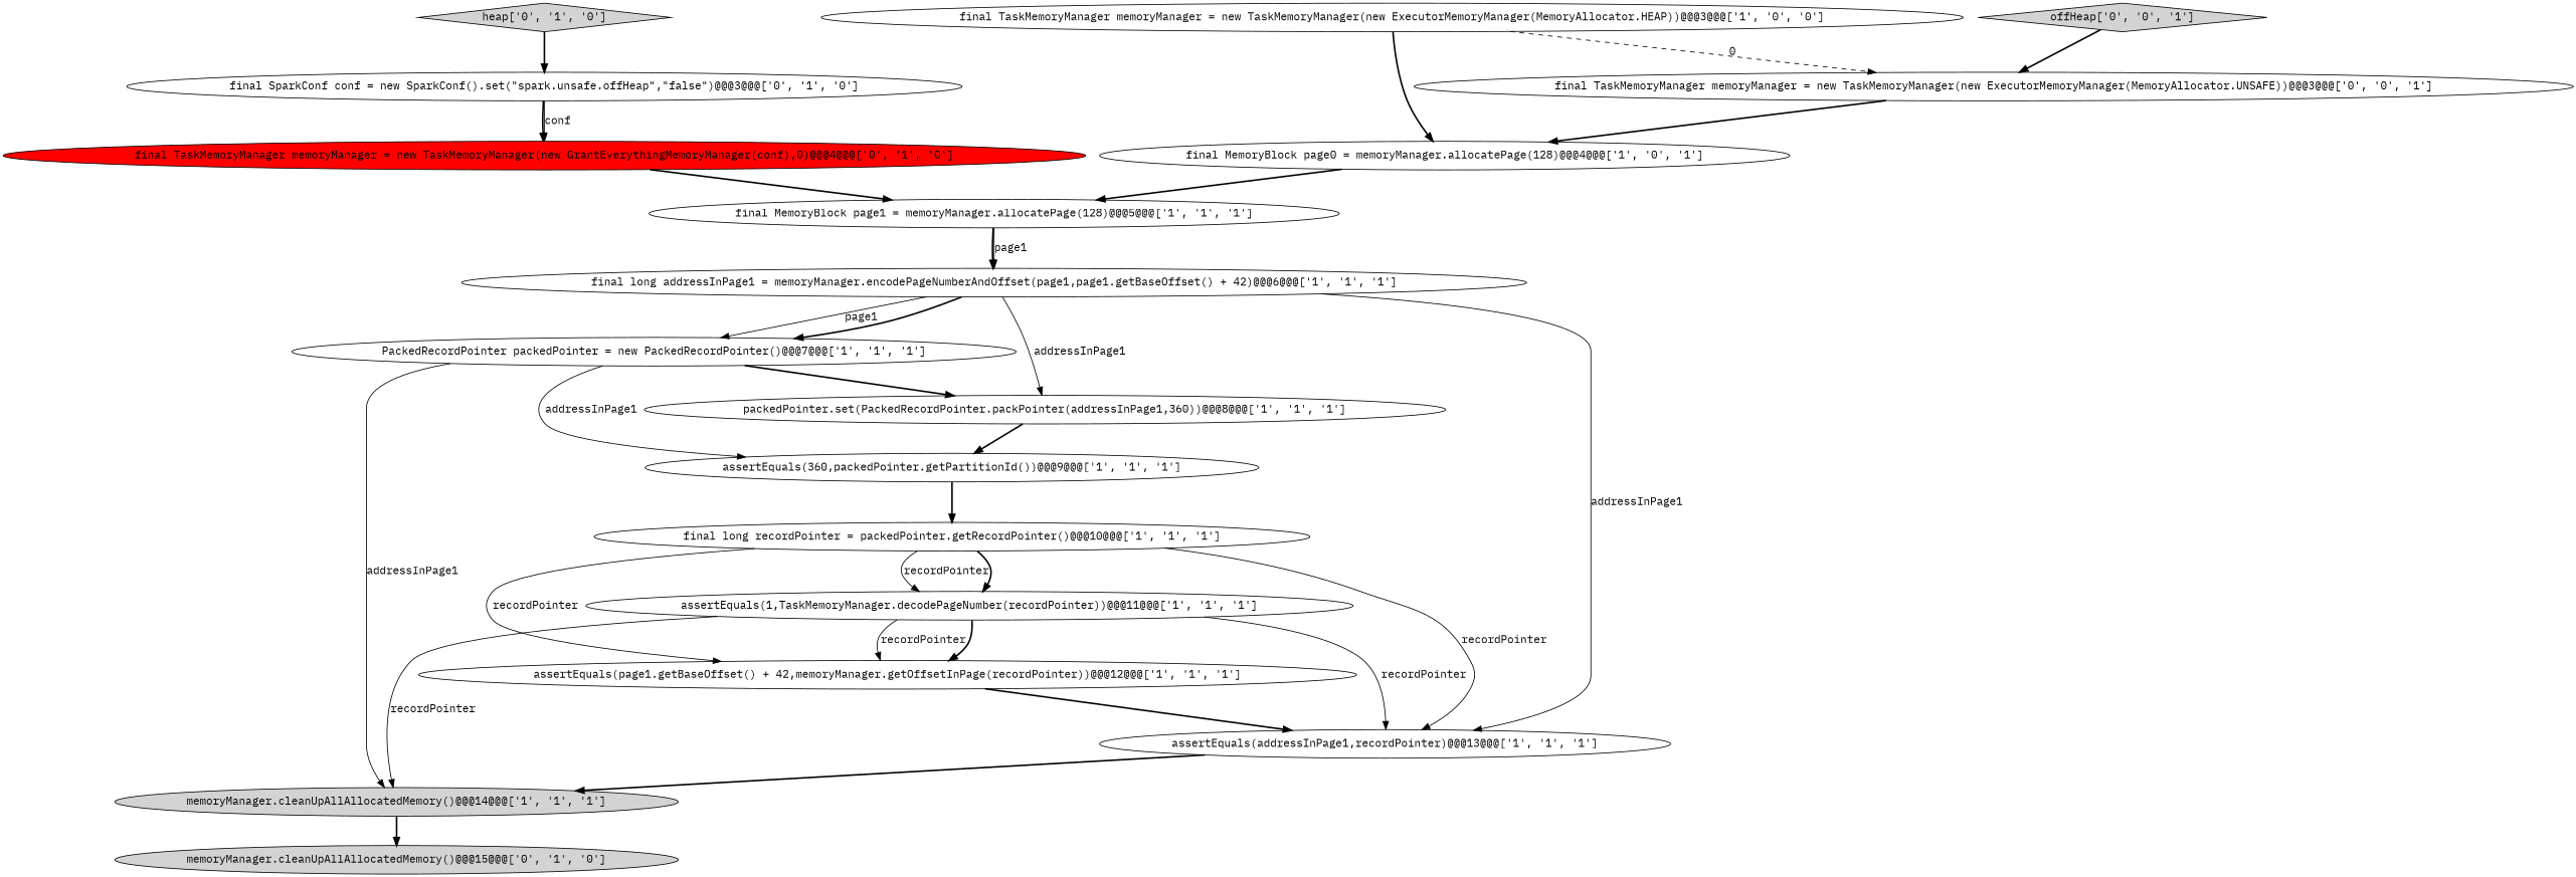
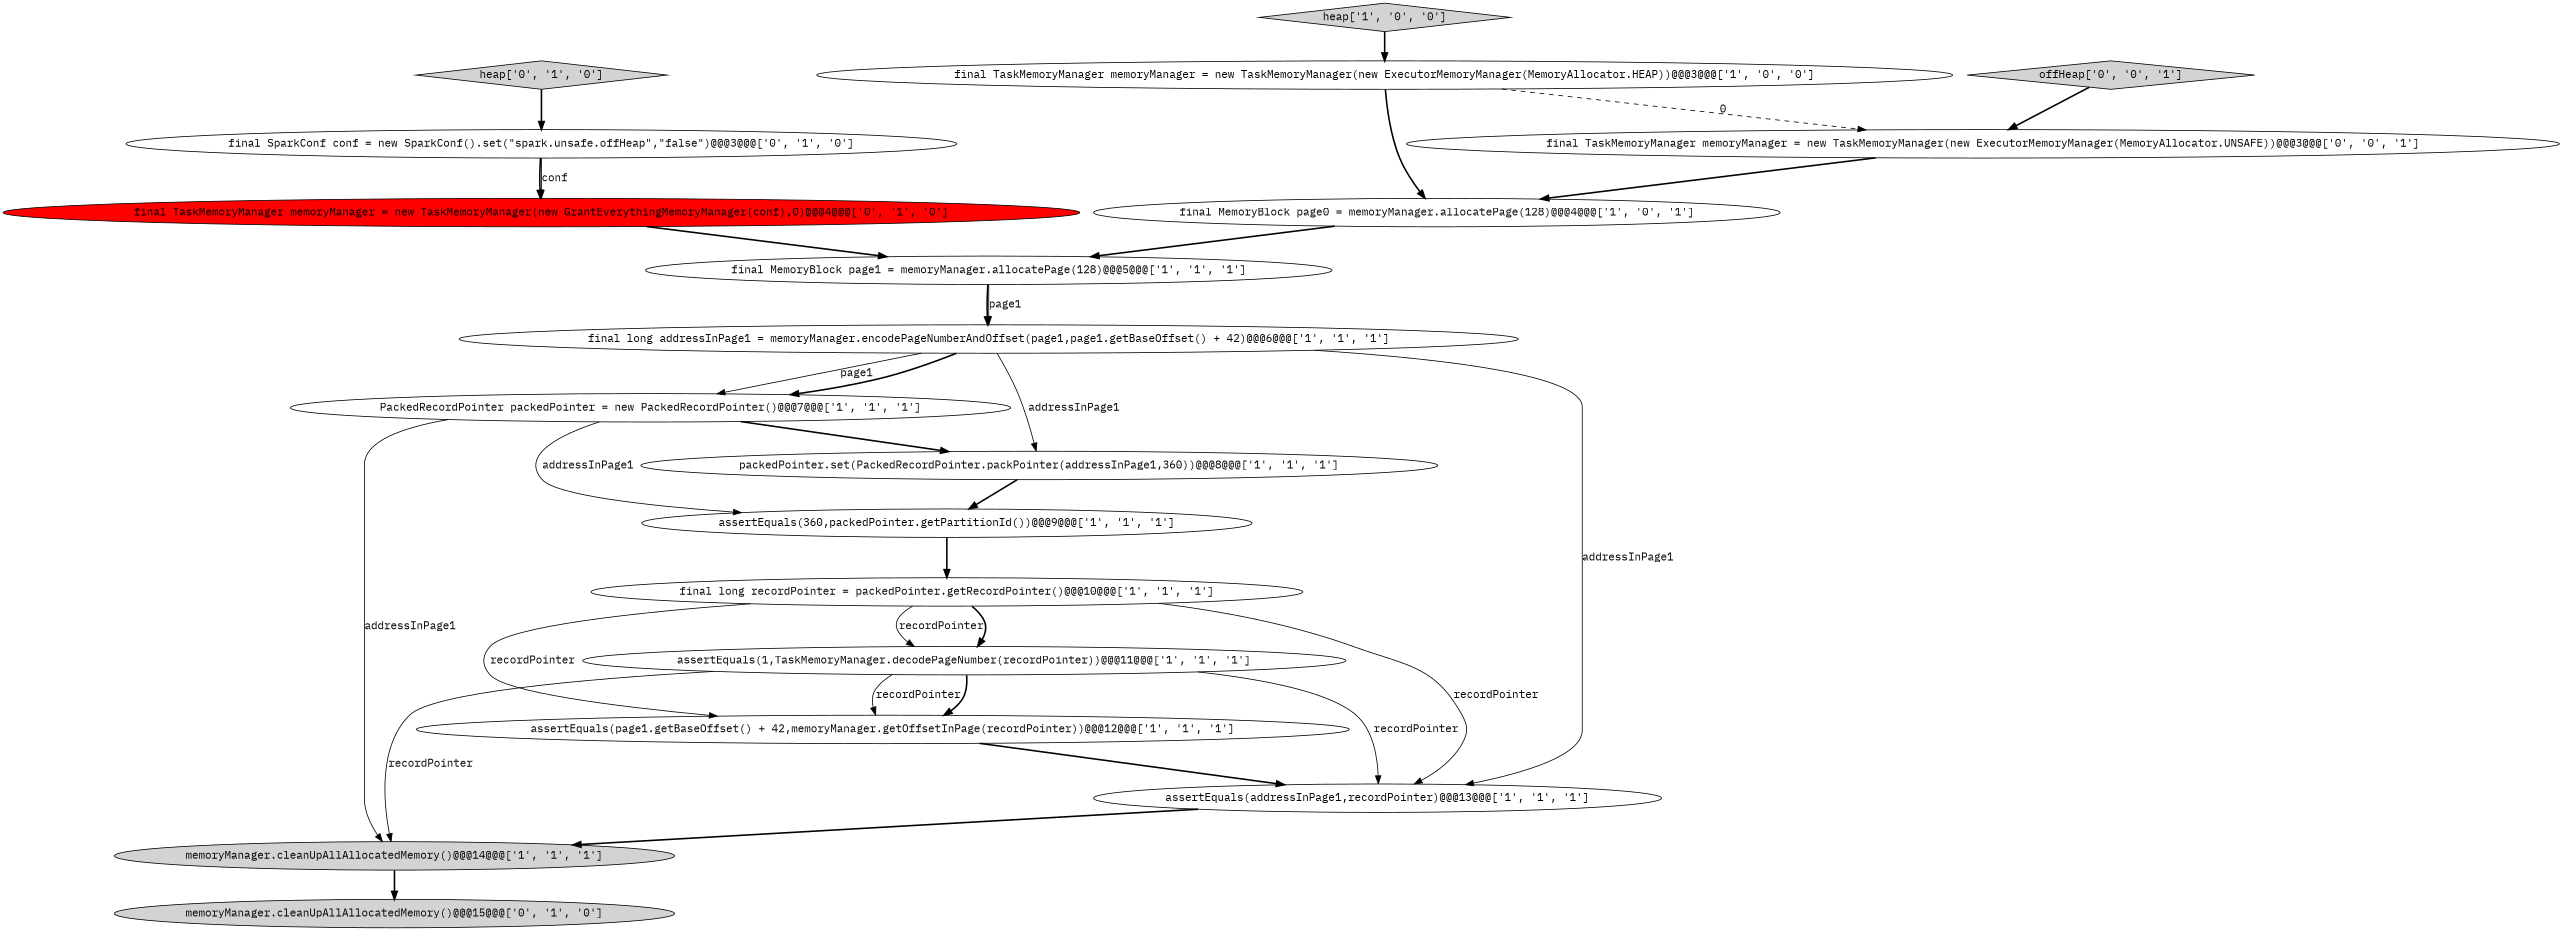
  digraph {
    fontname="IBM Plex Mono"
    node [fillcolor=white shape=ellipse style=filled fontname="IBM Plex Mono"]
    edge [style=bold fontname="IBM Plex Mono"]
+   n1 [fillcolor=lightgray label="heap['1', '0', '0']" shape=diamond]
    n2 [label="final TaskMemoryManager memoryManager = new TaskMemoryManager(new ExecutorMemoryManager(MemoryAllocator.HEAP))@@@3@@@['1', '0', '0']"]
    n3 [label="final SparkConf conf = new SparkConf().set(\"spark.unsafe.offHeap\",\"false\")@@@3@@@['0', '1', '0']"]
    n4 [fillcolor=red label="final TaskMemoryManager memoryManager = new TaskMemoryManager(new GrantEverythingMemoryManager(conf),0)@@@4@@@['0', '1', '0']"]
    n5 [label="final long addressInPage1 = memoryManager.encodePageNumberAndOffset(page1,page1.getBaseOffset() + 42)@@@6@@@['1', '1', '1']"]
    n6 [label="packedPointer.set(PackedRecordPointer.packPointer(addressInPage1,360))@@@8@@@['1', '1', '1']"]
    n7 [label="assertEquals(addressInPage1,recordPointer)@@@13@@@['1', '1', '1']"]
    n8 [label="PackedRecordPointer packedPointer = new PackedRecordPointer()@@@7@@@['1', '1', '1']"]
    n9 [label="final TaskMemoryManager memoryManager = new TaskMemoryManager(new ExecutorMemoryManager(MemoryAllocator.UNSAFE))@@@3@@@['0', '0', '1']"]
    n10 [label="final MemoryBlock page0 = memoryManager.allocatePage(128)@@@4@@@['1', '0', '1']"]
    n11 [label="final MemoryBlock page1 = memoryManager.allocatePage(128)@@@5@@@['1', '1', '1']"]
    n12 [label="final long recordPointer = packedPointer.getRecordPointer()@@@10@@@['1', '1', '1']"]
    n13 [label="assertEquals(1,TaskMemoryManager.decodePageNumber(recordPointer))@@@11@@@['1', '1', '1']"]
    n14 [label="assertEquals(page1.getBaseOffset() + 42,memoryManager.getOffsetInPage(recordPointer))@@@12@@@['1', '1', '1']"]
    n15 [fillcolor=lightgray label="memoryManager.cleanUpAllAllocatedMemory()@@@15@@@['0', '1', '0']"]
    n16 [label="assertEquals(360,packedPointer.getPartitionId())@@@9@@@['1', '1', '1']"]
    n17 [fillcolor=lightgray label="heap['0', '1', '0']" shape=diamond]
    n18 [fillcolor=lightgray label="memoryManager.cleanUpAllAllocatedMemory()@@@14@@@['1', '1', '1']"]
    n19 [fillcolor=lightgray label="offHeap['0', '0', '1']" shape=diamond]
+   n1 -> n2
    n2 -> n9 [label=0 style=dashed]
    n2 -> n10
    n3 -> n4
    n3 -> n4 [label=conf style=solid]
    n4 -> n11
    n5 -> n6 [label=addressInPage1 style=solid]
    n5 -> n7 [label=addressInPage1 style=solid]
    n5 -> n8 [label=page1 style=solid]
    n5 -> n8
    n6 -> n16
    n7 -> n18
    n8 -> n6
    n8 -> n16 [label=addressInPage1 style=solid]
    n8 -> n18 [label=addressInPage1 style=solid]
    n9 -> n10
    n10 -> n11
    n11 -> n5
    n11 -> n5 [label=page1 style=solid]
    n12 -> n7 [label=recordPointer style=solid]
    n12 -> n13 [label=recordPointer style=solid]
    n12 -> n13
    n12 -> n14 [label=recordPointer style=solid]
    n13 -> n7 [label=recordPointer style=solid]
    n13 -> n14 [label=recordPointer style=solid]
    n13 -> n14
    n13 -> n18 [label=recordPointer style=solid]
    n14 -> n7
    n16 -> n12
    n17 -> n3
    n18 -> n15
    n19 -> n9
  }
